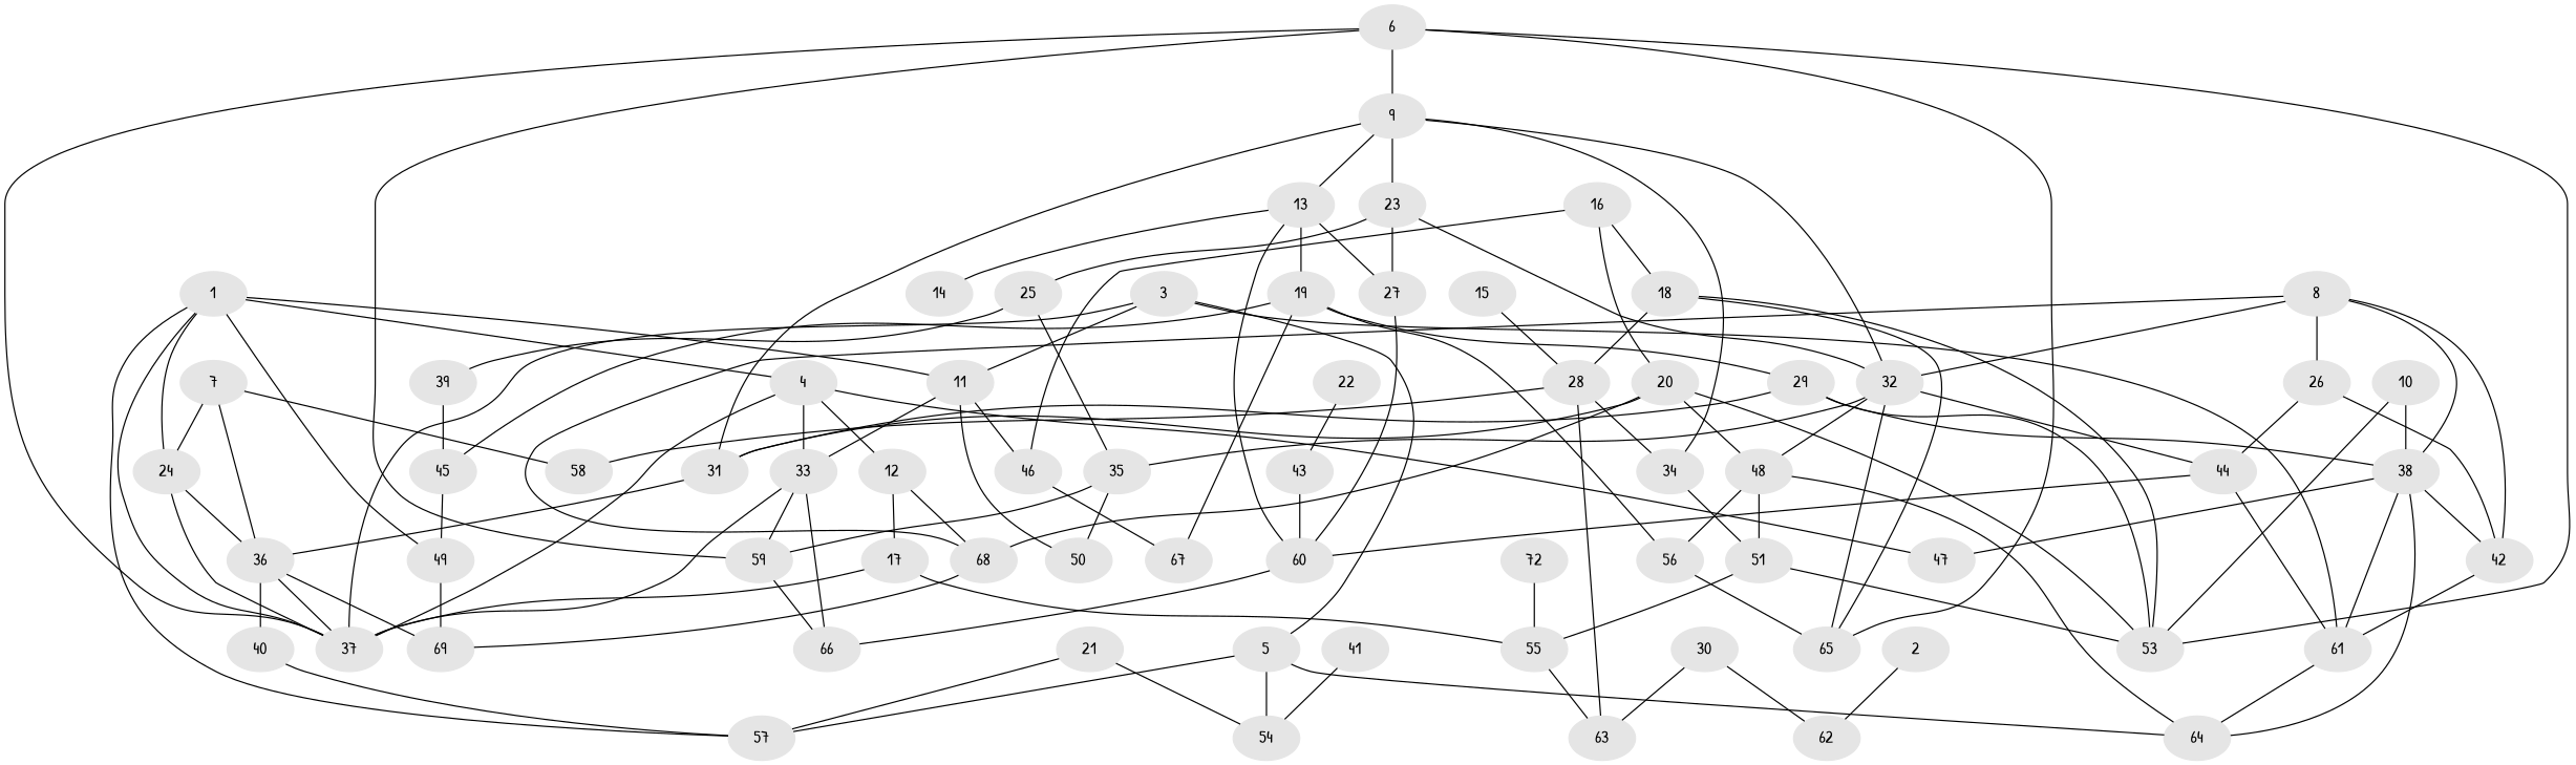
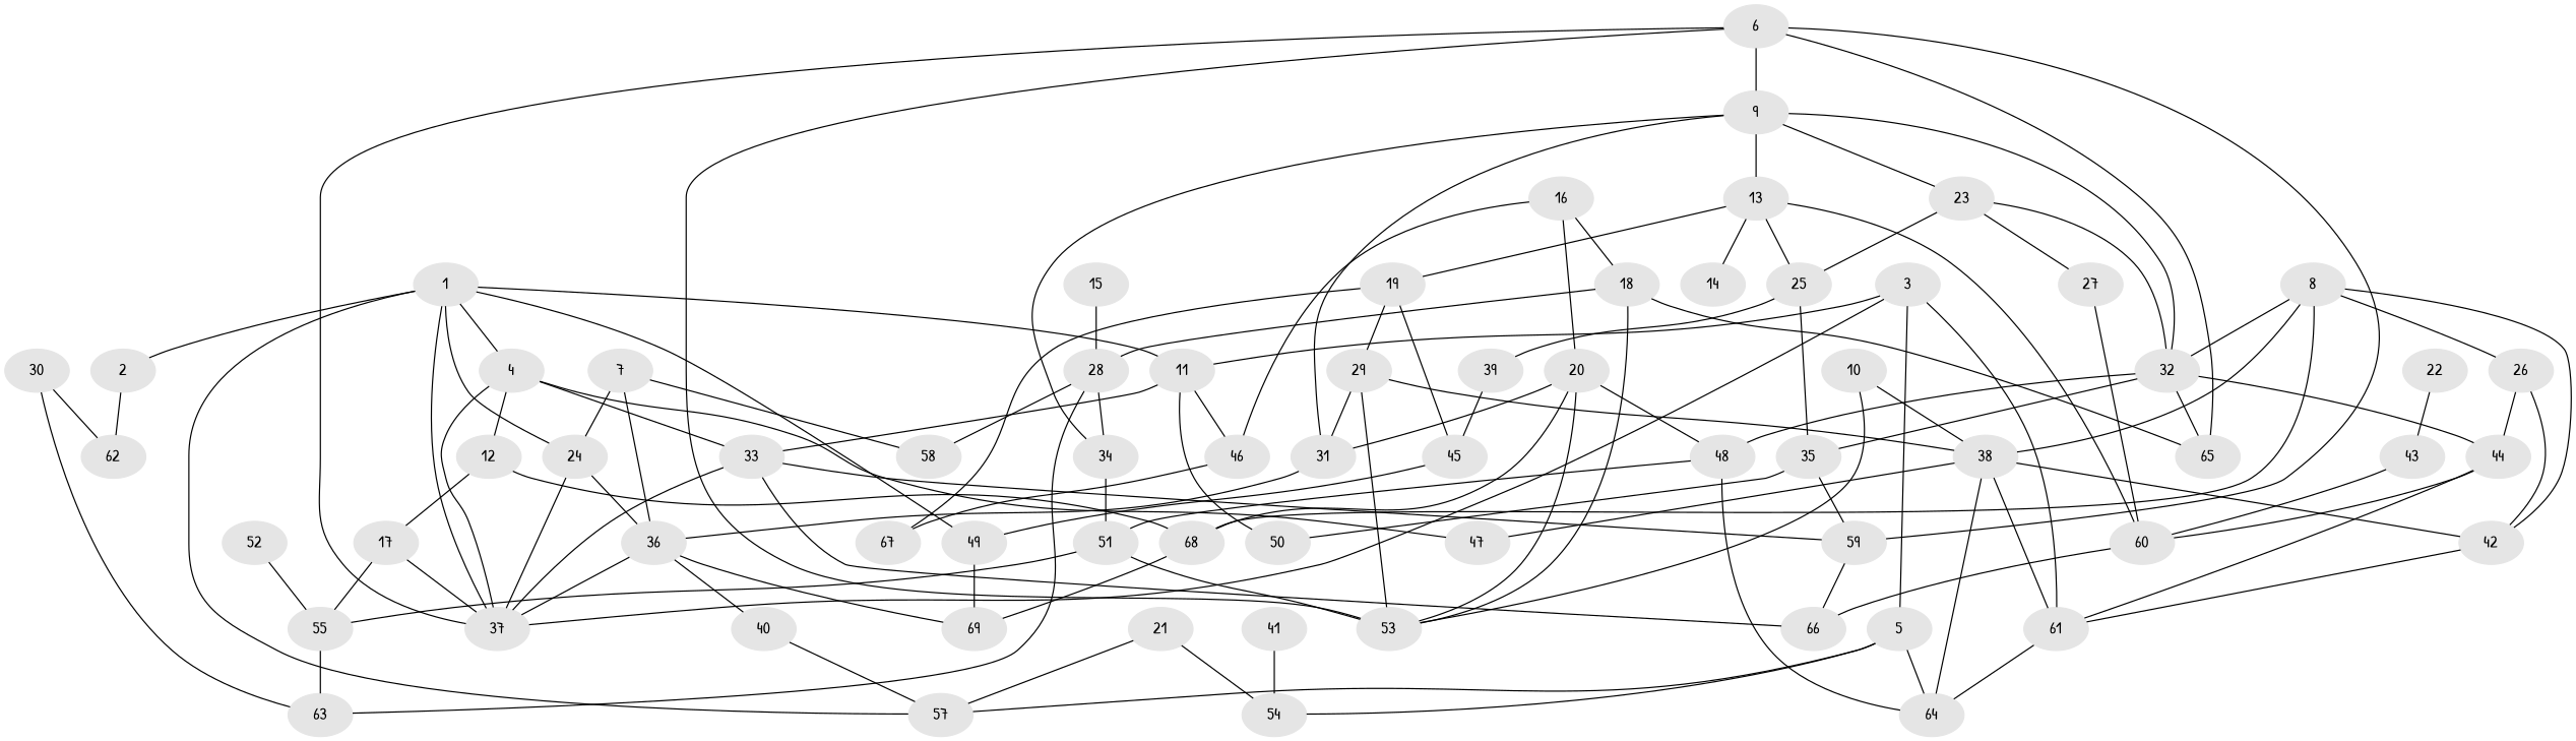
  graph {
    fontname="Patrick Hand"
    node [color=gray90 fontname="Patrick Hand" style=filled]
    edge [fontname="Patrick Hand" weight=1.0]
    1
    2
    4
    11
    24
    37
    49
    57
    62
    12
    33
    47
    6
    9
    53
    59
    65
    46
    50
    36
    69
    3
    5
    61
    54
    64
    68
    17
    66
    32
    13
    23
    31
    34
    7
    58
    40
    8
    26
    38
    42
    44
    48
    35
    14
    19
    25
    60
    27
    51
    10
    67
    55
    29
    45
-   56
    39
    15
    28
    63
    16
    18
    20
    21
    22
    43
    30
    41
-   52 [label=72]
+   52
+   1 -- 2
    1 -- 4
    1 -- 11
    1 -- 24
    1 -- 37
    1 -- 49
    1 -- 57
    2 -- 62
    4 -- 37
    4 -- 12
    4 -- 33
    4 -- 47
    11 -- 33
    11 -- 46
    11 -- 50
    24 -- 37
    24 -- 36
    49 -- 69
    12 -- 68
    12 -- 17
    33 -- 37
    33 -- 59
    33 -- 66
    6 -- 37
    6 -- 9
    6 -- 53
    6 -- 59
    6 -- 65
    9 -- 32
    9 -- 13
    9 -- 23
    9 -- 31
    9 -- 34
    59 -- 66
    46 -- 67
    36 -- 37
    36 -- 69
    36 -- 40
    3 -- 11
    3 -- 37
    3 -- 5
    3 -- 61
    5 -- 57
    5 -- 54
    5 -- 64
    61 -- 64
    68 -- 69
    17 -- 37 [weight=2.0]
    17 -- 55
    32 -- 65 [weight=2.0]
    32 -- 44
    32 -- 48
    32 -- 35
    13 -- 14
    13 -- 19
-   13 -- 27
+   13 -- 25
    13 -- 60
    23 -- 32
    23 -- 25
    23 -- 27
    31 -- 36
    34 -- 51
    7 -- 24
    7 -- 36
    7 -- 58
    40 -- 57
    8 -- 68
    8 -- 32
    8 -- 26
    8 -- 38
    8 -- 42
    26 -- 42
    26 -- 44
    38 -- 47
    38 -- 61
    38 -- 64
    38 -- 42
    42 -- 61
    44 -- 61
    44 -- 60
    48 -- 64
    48 -- 51
-   48 -- 56
    35 -- 59
    35 -- 50
    19 -- 67
    19 -- 29
    19 -- 45
-   19 -- 56
    25 -- 35
    25 -- 39
    60 -- 66
    27 -- 60
    51 -- 53
    51 -- 55
    10 -- 53
    10 -- 38
    55 -- 63
    29 -- 53 [weight=2.0]
    29 -- 31
    29 -- 38
    45 -- 49
-   56 -- 65
    39 -- 45
    15 -- 28
    28 -- 34
    28 -- 58
    28 -- 63
    16 -- 46
    16 -- 18
    16 -- 20
    18 -- 53
    18 -- 65
    18 -- 28
    20 -- 53
    20 -- 68
    20 -- 31
    20 -- 48
    21 -- 57
    21 -- 54
    22 -- 43
    43 -- 60
    30 -- 62
    30 -- 63
    41 -- 54
    52 -- 55 [weight=2.0]
  }
